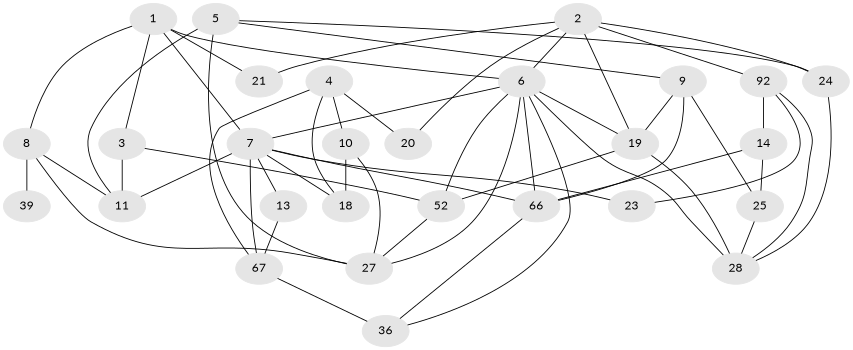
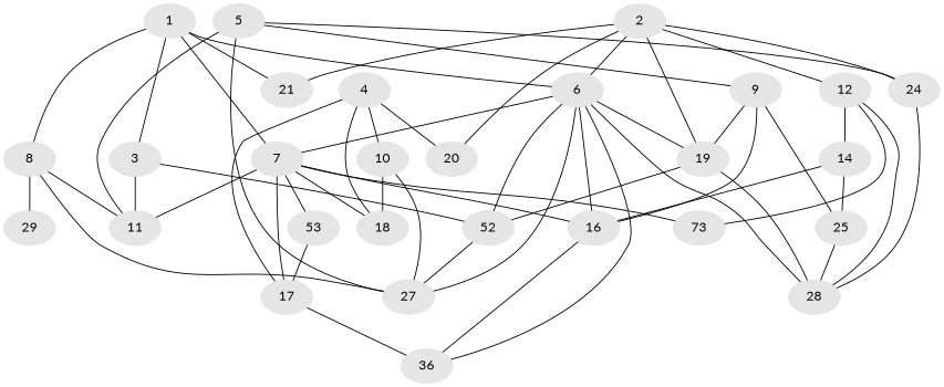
  graph {
    fontname=Lato
    node [color=gray90 fontname=Lato style=filled]
    edge [fontname=Lato weight=1.0]
    1
    3
    6
    7
    8
    21
    11
    n8 [label=52]
    19
    27
-   16 [label=66]
+   16
    n12 [label=36]
    28
-   17 [label=67]
+   17
    18
-   13
-   23
-   29 [label=39]
+   13 [label=53]
+   23 [label=73]
+   29
    2
-   12 [label=92]
+   12
    20
    24
    14
    4
    10
    5
    9
    25
    1 -- 3
    1 -- 6
    1 -- 7
    1 -- 8
    1 -- 21
    3 -- 11
    3 -- n8
    6 -- 7
    6 -- n8
    6 -- 19
    6 -- 27
    6 -- 16
    6 -- n12
    6 -- 28
    7 -- 11
    7 -- 16
    7 -- 17 [weight=2.0]
    7 -- 18
    7 -- 13
    7 -- 23
    8 -- 11
    8 -- 27
    8 -- 29
    n8 -- 27
    19 -- n8
    19 -- 28 [weight=2.0]
    16 -- n12
    17 -- n12 [weight=2.0]
    13 -- 17
    2 -- 6
    2 -- 21
    2 -- 19
    2 -- 12
    2 -- 20
    2 -- 24
    12 -- 28
    12 -- 23
    12 -- 14
    24 -- 28
    14 -- 16 [weight=2.0]
    14 -- 25
    4 -- 17
    4 -- 18
    4 -- 20
    4 -- 10
    10 -- 27
    10 -- 18
    5 -- 11
    5 -- 27 [weight=2.0]
    5 -- 24
    5 -- 9
    9 -- 19
    9 -- 16
    9 -- 25
    25 -- 28
  }
